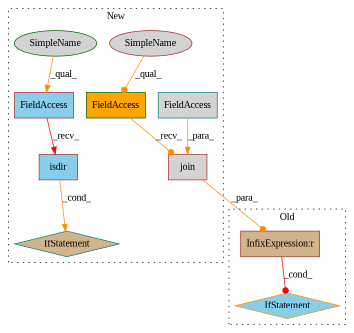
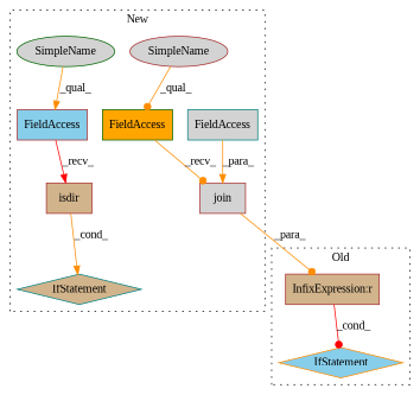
  digraph {
    fontname="Liberation Serif"
    node [a=22 color=brown fillcolor=lightgrey fontname="Liberation Serif" l="4,2" s=814 shape=box style=filled]
    edge [arrowhead=dot color=darkorange fontname="Liberation Serif"]
    n1 [a=25 color=darkorange fillcolor=skyblue label=IfStatement s="2161,2187" shape=diamond]
    n2 [a=27 fillcolor=tan l=4 label="InfixExpression:r" s=2173]
-   n3 [a=32 fillcolor=skyblue l="6,1" label=isdir s="822,837"]
+   n3 [a=32 fillcolor=tan l="6,1" label=isdir s="822,837"]
    n4 [fillcolor=skyblue l=7 label=FieldAccess]
    n5 [a=25 color=teal fillcolor=tan label=IfStatement s="810,838" shape=diamond]
    n6 [color=darkgreen fillcolor=orange l=7 label=FieldAccess s=773]
    n7 [a=32 l="5,1" label=join s="781,803"]
    n8 [a=42 l=2 label=SimpleName s=773 shape=ellipse]
    n9 [a=42 color=darkgreen l=2 label=SimpleName shape=ellipse]
    n10 [color=teal l=9 label=FieldAccess s=786]
    subgraph cluster_1 {
      label=Old
      style=dotted
      n1
      n2
    }
    subgraph cluster_2 {
      label=New
      style=dotted
      n3
      n4
      n5
      n6
      n7
      n8
      n9
      n10
    }
    n2 -> n1 [color=red label=_cond_]
    n3 -> n5 [arrowhead=normal label=_cond_]
    n4 -> n3 [arrowhead=normal color=red label=_recv_]
    n6 -> n7 [label=_recv_]
    n7 -> n2 [label=_para_]
    n8 -> n6 [label=_qual_]
    n9 -> n4 [arrowhead=normal label=_qual_]
    n10 -> n7 [arrowhead=normal label=_para_]
  }
